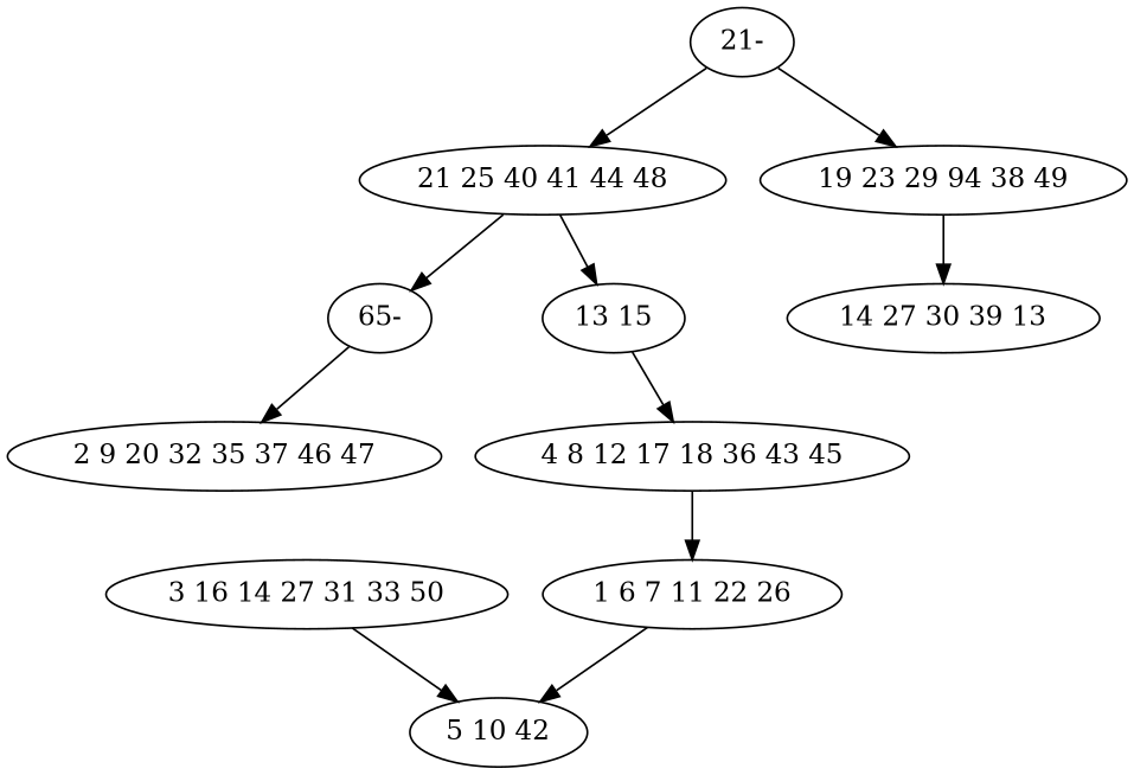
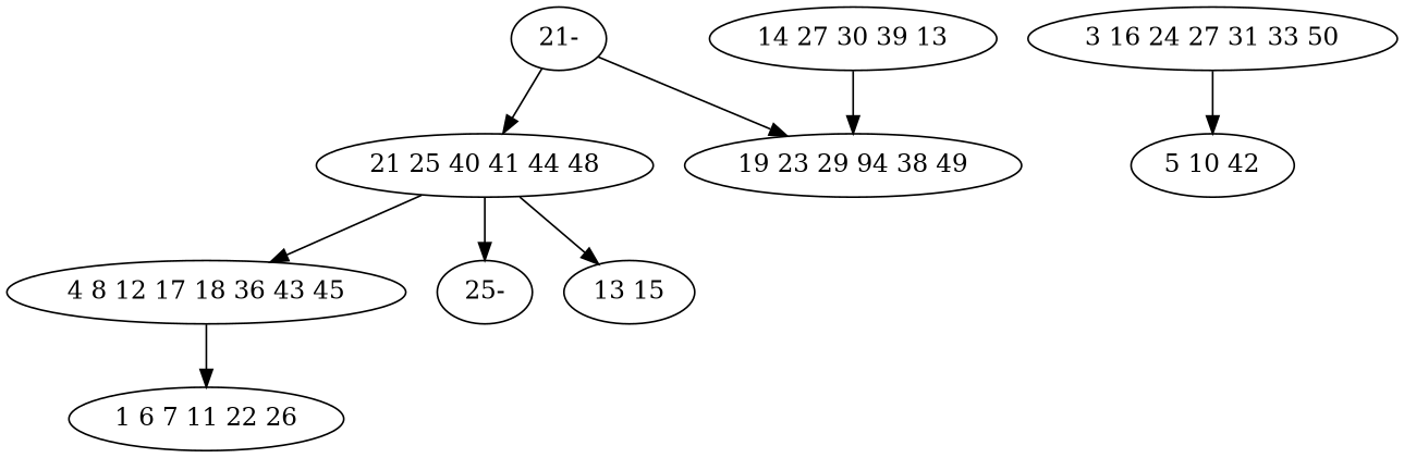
  digraph {
    n1 [label="21 25 40 41 44 48"]
    n2 [label="4 8 12 17 18 36 43 45"]
-   n3 [label="65-"]
+   n3 [label="25-"]
    n4 [label="13 15"]
    n5 [label="1 6 7 11 22 26"]
-   n6 [label="2 9 20 32 35 37 46 47"]
    n7 [label="21-"]
    n8 [label="19 23 29 94 38 49"]
    n9 [label="5 10 42"]
    n10 [label="14 27 30 39 13"]
-   n11 [label="3 16 14 27 31 33 50"]
-   n4 -> n2
+   n11 [label="3 16 24 27 31 33 50"]
+   n1 -> n2
    n1 -> n3
    n1 -> n4
    n2 -> n5
-   n3 -> n6
-   n5 -> n9
    n7 -> n1
    n7 -> n8
-   n8 -> n10
+   n10 -> n8
    n11 -> n9
  }
